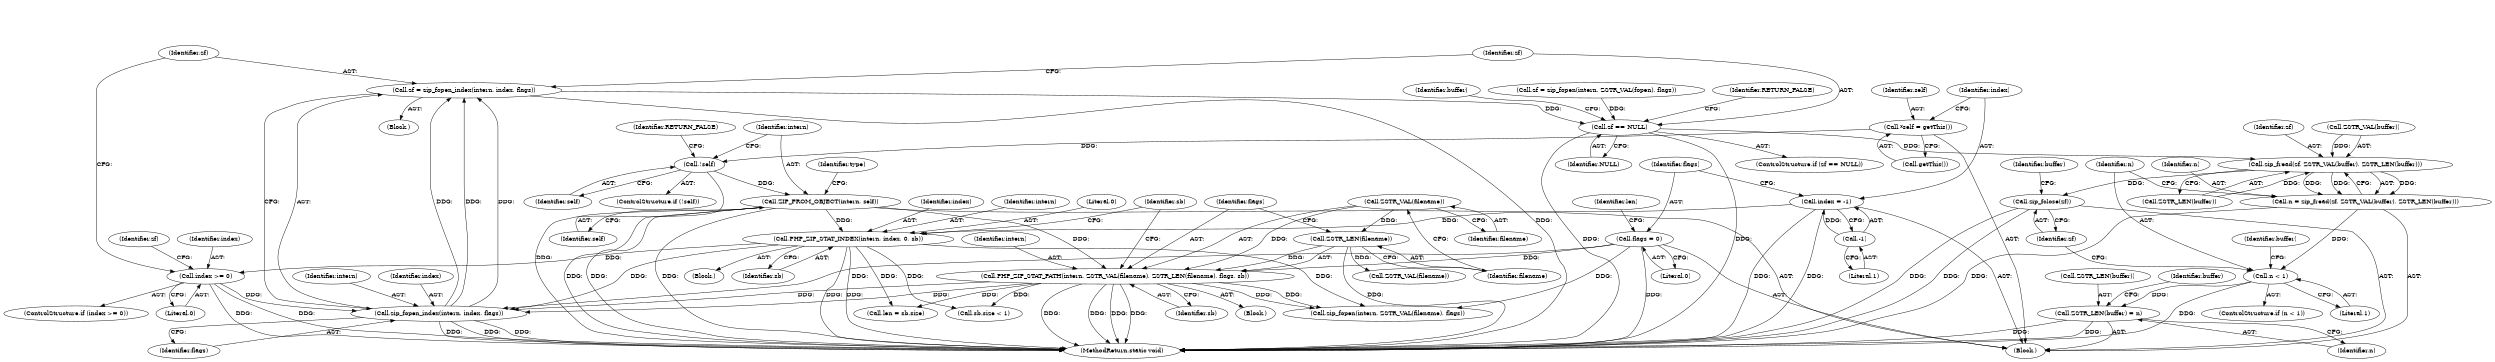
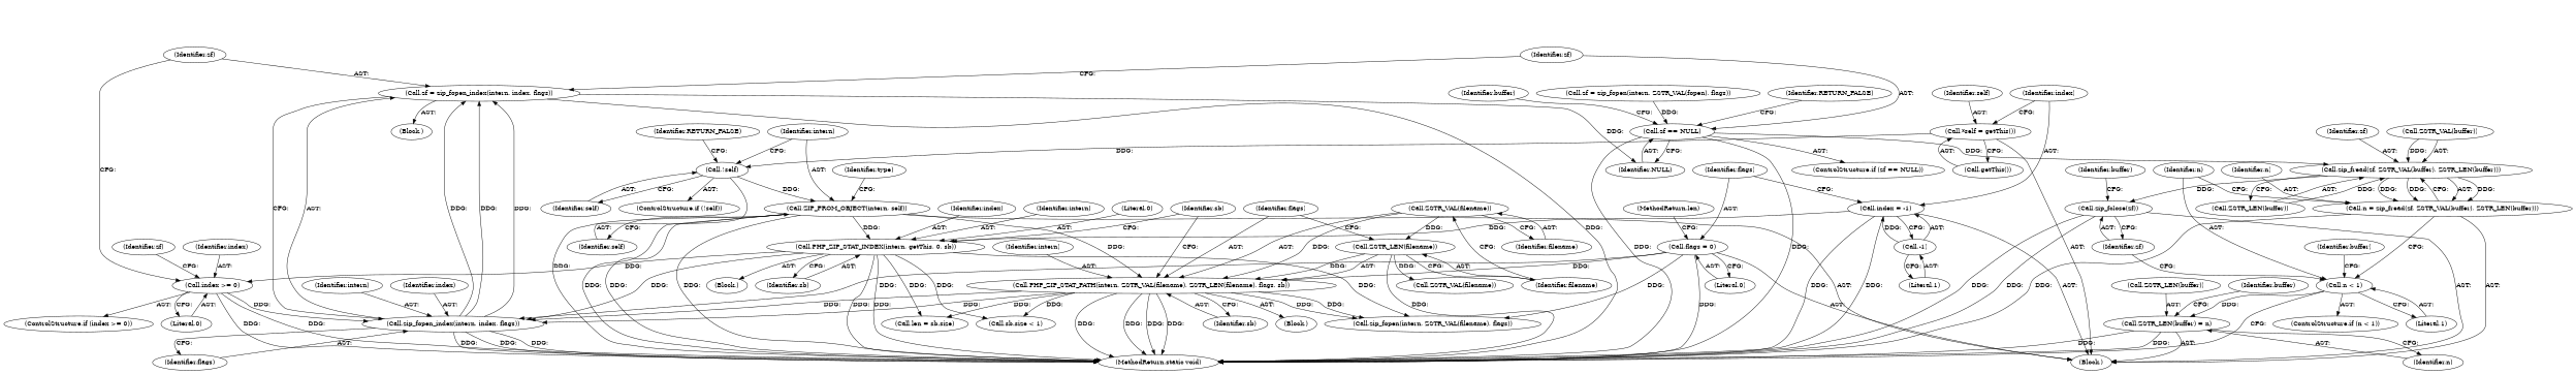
  digraph {
    n1 [label="(Call,zf = zip_fopen_index(intern, index, flags))"]
    n2 [label="(Call,zip_fopen_index(intern, index, flags))"]
    n3 [label="(Call,zf == NULL)"]
    n4 [label="(MethodReturn,static void)"]
    n5 [label="(Block,)"]
    n6 [label="(Identifier,flags)"]
    n7 [label="(Call,zip_fread(zf, ZSTR_VAL(buffer), ZSTR_LEN(buffer)))"]
    n8 [label="(ControlStructure,if (zf == NULL))"]
    n9 [label="(Identifier,NULL)"]
    n10 [label="(Call,PHP_ZIP_STAT_PATH(intern, ZSTR_VAL(filename), ZSTR_LEN(filename), flags, sb))"]
    n11 [label="(Call,zip_fopen(intern, ZSTR_VAL(filename), flags))"]
    n12 [label="(Call,sb.size < 1)"]
    n13 [label="(Call,len = sb.size)"]
    n14 [label="(Identifier,sb)"]
    n15 [label="(Block,)"]
    n16 [label="(Call,ZIP_FROM_OBJECT(intern, self))"]
-   n17 [label="(Call,PHP_ZIP_STAT_INDEX(intern, index, 0, sb))"]
+   n17 [label="(Call,PHP_ZIP_STAT_INDEX(intern, getThis, 0, sb))"]
    n18 [label="(Block,)"]
    n19 [label="(Identifier,self)"]
    n20 [label="(Call,index >= 0)"]
    n21 [label="(Block,)"]
    n22 [label="(Identifier,sb)"]
    n23 [label="(Call,!self)"]
    n24 [label="(Identifier,self)"]
    n25 [label="(ControlStructure,if (!self))"]
    n26 [label="(Call,*self = getThis())"]
    n27 [label="(Call,getThis())"]
    n28 [label="(Call,ZSTR_VAL(filename))"]
    n29 [label="(Call,ZSTR_LEN(filename))"]
    n30 [label="(Identifier,filename)"]
    n31 [label="(Call,ZSTR_VAL(filename))"]
    n32 [label="(Identifier,filename)"]
    n33 [label="(Call,flags = 0)"]
    n34 [label="(Literal,0)"]
    n35 [label="(ControlStructure,if (index >= 0))"]
    n36 [label="(Literal,0)"]
    n37 [label="(Call,index = -1)"]
    n38 [label="(Call,-1)"]
    n39 [label="(Literal,1)"]
    n40 [label="(Call,n = zip_fread(zf, ZSTR_VAL(buffer), ZSTR_LEN(buffer)))"]
    n41 [label="(Call,zip_fclose(zf))"]
    n42 [label="(Call,ZSTR_LEN(buffer))"]
    n43 [label="(Call,n < 1)"]
    n44 [label="(Identifier,zf)"]
    n45 [label="(Call,ZSTR_LEN(buffer) = n)"]
    n46 [label="(Literal,1)"]
    n47 [label="(ControlStructure,if (n < 1))"]
    n48 [label="(Identifier,n)"]
    n49 [label="(Identifier,zf)"]
    n50 [label="(Identifier,type)"]
    n51 [label="(Identifier,intern)"]
    n52 [label="(Identifier,index)"]
    n53 [label="(Literal,0)"]
    n54 [label="(Identifier,RETURN_FALSE)"]
    n55 [label="(Identifier,buffer)"]
    n56 [label="(Identifier,buffer)"]
    n57 [label="(Identifier,buffer)"]
    n58 [label="(Identifier,buffer)"]
-   n59 [label="(Identifier,len)"]
+   n59 [label="(MethodReturn,len)"]
    n60 [label="(Call,zf = zip_fopen(intern, ZSTR_VAL(fopen), flags))"]
    n61 [label="(Identifier,intern)"]
    n62 [label="(Identifier,zf)"]
    n63 [label="(Identifier,flags)"]
    n64 [label="(Identifier,index)"]
    n65 [label="(Identifier,intern)"]
    n66 [label="(Identifier,zf)"]
    n67 [label="(Identifier,n)"]
    n68 [label="(Identifier,RETURN_FALSE)"]
    n69 [label="(Identifier,zf)"]
    n70 [label="(Identifier,intern)"]
    n71 [label="(Identifier,flags)"]
    n72 [label="(Call,ZSTR_VAL(buffer))"]
    n73 [label="(Identifier,n)"]
    n74 [label="(Identifier,sb)"]
    n75 [label="(Identifier,index)"]
    n76 [label="(Identifier,self)"]
    n77 [label="(Call,ZSTR_LEN(buffer))"]
    n78 [label="(Identifier,index)"]
    n1 -> n2 [label="CFG: "]
-   n1 -> n3 [label="DDG: "]
+   n1 -> n9 [label="DDG: "]
    n1 -> n4 [label="DDG: "]
    n1 -> n5 [label="AST: "]
    n2 -> n1 [label="AST: "]
    n2 -> n1 [label="DDG: "]
    n2 -> n1 [label="DDG: "]
    n2 -> n1 [label="DDG: "]
    n2 -> n4 [label="DDG: "]
    n2 -> n4 [label="DDG: "]
    n2 -> n4 [label="DDG: "]
    n2 -> n6 [label="CFG: "]
    n3 -> n4 [label="DDG: "]
    n3 -> n4 [label="DDG: "]
    n3 -> n7 [label="DDG: "]
    n3 -> n8 [label="AST: "]
    n3 -> n9 [label="CFG: "]
    n6 -> n2 [label="AST: "]
    n7 -> n40 [label="AST: "]
    n7 -> n40 [label="DDG: "]
    n7 -> n40 [label="DDG: "]
    n7 -> n40 [label="DDG: "]
    n7 -> n41 [label="DDG: "]
    n7 -> n42 [label="CFG: "]
    n9 -> n3 [label="AST: "]
    n10 -> n2 [label="DDG: "]
    n10 -> n2 [label="DDG: "]
    n10 -> n4 [label="DDG: "]
    n10 -> n4 [label="DDG: "]
    n10 -> n4 [label="DDG: "]
    n10 -> n4 [label="DDG: "]
    n10 -> n11 [label="DDG: "]
    n10 -> n11 [label="DDG: "]
    n10 -> n12 [label="DDG: "]
    n10 -> n13 [label="DDG: "]
    n10 -> n14 [label="CFG: "]
    n10 -> n15 [label="AST: "]
    n14 -> n10 [label="AST: "]
    n16 -> n4 [label="DDG: "]
    n16 -> n4 [label="DDG: "]
    n16 -> n4 [label="DDG: "]
    n16 -> n10 [label="DDG: "]
    n16 -> n17 [label="DDG: "]
    n16 -> n18 [label="AST: "]
    n16 -> n19 [label="CFG: "]
    n17 -> n2 [label="DDG: "]
    n17 -> n4 [label="DDG: "]
    n17 -> n4 [label="DDG: "]
    n17 -> n11 [label="DDG: "]
    n17 -> n12 [label="DDG: "]
    n17 -> n13 [label="DDG: "]
    n17 -> n20 [label="DDG: "]
    n17 -> n21 [label="AST: "]
    n17 -> n22 [label="CFG: "]
    n19 -> n16 [label="AST: "]
    n20 -> n2 [label="DDG: "]
    n20 -> n4 [label="DDG: "]
    n20 -> n4 [label="DDG: "]
    n20 -> n35 [label="AST: "]
    n20 -> n36 [label="CFG: "]
    n22 -> n17 [label="AST: "]
    n23 -> n4 [label="DDG: "]
    n23 -> n16 [label="DDG: "]
    n23 -> n24 [label="CFG: "]
    n23 -> n25 [label="AST: "]
    n24 -> n23 [label="AST: "]
    n26 -> n18 [label="AST: "]
    n26 -> n23 [label="DDG: "]
    n26 -> n27 [label="CFG: "]
    n27 -> n26 [label="AST: "]
    n28 -> n10 [label="AST: "]
    n28 -> n10 [label="DDG: "]
    n28 -> n29 [label="DDG: "]
    n28 -> n30 [label="CFG: "]
    n29 -> n4 [label="DDG: "]
    n29 -> n10 [label="AST: "]
    n29 -> n10 [label="DDG: "]
    n29 -> n31 [label="DDG: "]
    n29 -> n32 [label="CFG: "]
    n30 -> n28 [label="AST: "]
    n32 -> n28 [label="CFG: "]
    n32 -> n29 [label="AST: "]
    n33 -> n2 [label="DDG: "]
    n33 -> n4 [label="DDG: "]
    n33 -> n10 [label="DDG: "]
    n33 -> n11 [label="DDG: "]
    n33 -> n18 [label="AST: "]
    n33 -> n34 [label="CFG: "]
    n34 -> n33 [label="AST: "]
    n36 -> n20 [label="AST: "]
    n37 -> n4 [label="DDG: "]
    n37 -> n4 [label="DDG: "]
    n37 -> n17 [label="DDG: "]
    n37 -> n18 [label="AST: "]
    n37 -> n38 [label="CFG: "]
    n38 -> n37 [label="AST: "]
    n38 -> n37 [label="DDG: "]
    n38 -> n39 [label="CFG: "]
    n39 -> n38 [label="AST: "]
    n40 -> n4 [label="DDG: "]
    n40 -> n7 [label="CFG: "]
    n40 -> n18 [label="AST: "]
-   n40 -> n43 [label="DDG: "]
+   n40 -> n43 [label="CFG: "]
    n41 -> n4 [label="DDG: "]
    n41 -> n4 [label="DDG: "]
    n41 -> n18 [label="AST: "]
    n41 -> n44 [label="CFG: "]
    n42 -> n7 [label="AST: "]
    n42 -> n7 [label="DDG: "]
-   n43 -> n4 [label="DDG: "]
+   n43 -> n4 [label="CFG: "]
    n43 -> n45 [label="DDG: "]
    n43 -> n46 [label="CFG: "]
    n43 -> n47 [label="AST: "]
    n44 -> n41 [label="AST: "]
    n44 -> n43 [label="CFG: "]
    n45 -> n4 [label="DDG: "]
    n45 -> n4 [label="DDG: "]
    n45 -> n18 [label="AST: "]
    n45 -> n48 [label="CFG: "]
    n46 -> n43 [label="AST: "]
    n48 -> n45 [label="AST: "]
    n49 -> n1 [label="CFG: "]
    n49 -> n3 [label="AST: "]
    n50 -> n16 [label="CFG: "]
    n51 -> n16 [label="AST: "]
    n51 -> n23 [label="CFG: "]
    n52 -> n26 [label="CFG: "]
    n52 -> n37 [label="AST: "]
    n53 -> n17 [label="AST: "]
    n54 -> n23 [label="CFG: "]
    n55 -> n43 [label="CFG: "]
    n56 -> n45 [label="CFG: "]
    n57 -> n41 [label="CFG: "]
    n58 -> n3 [label="CFG: "]
    n59 -> n33 [label="CFG: "]
    n60 -> n3 [label="DDG: "]
    n61 -> n10 [label="AST: "]
    n62 -> n7 [label="AST: "]
    n63 -> n10 [label="AST: "]
    n63 -> n29 [label="CFG: "]
    n64 -> n17 [label="AST: "]
    n65 -> n17 [label="AST: "]
    n66 -> n20 [label="CFG: "]
    n67 -> n40 [label="AST: "]
    n68 -> n3 [label="CFG: "]
    n69 -> n1 [label="AST: "]
    n69 -> n20 [label="CFG: "]
    n70 -> n2 [label="AST: "]
    n71 -> n33 [label="AST: "]
    n71 -> n37 [label="CFG: "]
    n72 -> n7 [label="AST: "]
    n72 -> n7 [label="DDG: "]
    n73 -> n40 [label="CFG: "]
    n73 -> n43 [label="AST: "]
    n74 -> n10 [label="CFG: "]
    n74 -> n17 [label="CFG: "]
    n75 -> n20 [label="AST: "]
    n76 -> n26 [label="AST: "]
    n77 -> n45 [label="AST: "]
    n78 -> n2 [label="AST: "]
  }
